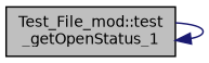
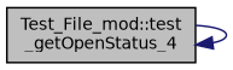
  digraph {
    rankdir=TB
-   n1 [color=black fillcolor=grey75 fontcolor=black fontname=Helvetica fontsize=10 height=0.2 label="Test_File_mod::test\l_getOpenStatus_1" shape=record style=filled width=0.4]
+   n1 [color=black fillcolor=grey75 fontcolor=black fontname=Helvetica fontsize=10 height=0.2 label="Test_File_mod::test\l_getOpenStatus_4" shape=record style=filled width=0.4]
    n1 -> n1 [color=midnightblue fontname=Helvetica fontsize=10 labelfontname=Helvetica labelfontsize=10 style=solid]
  }
